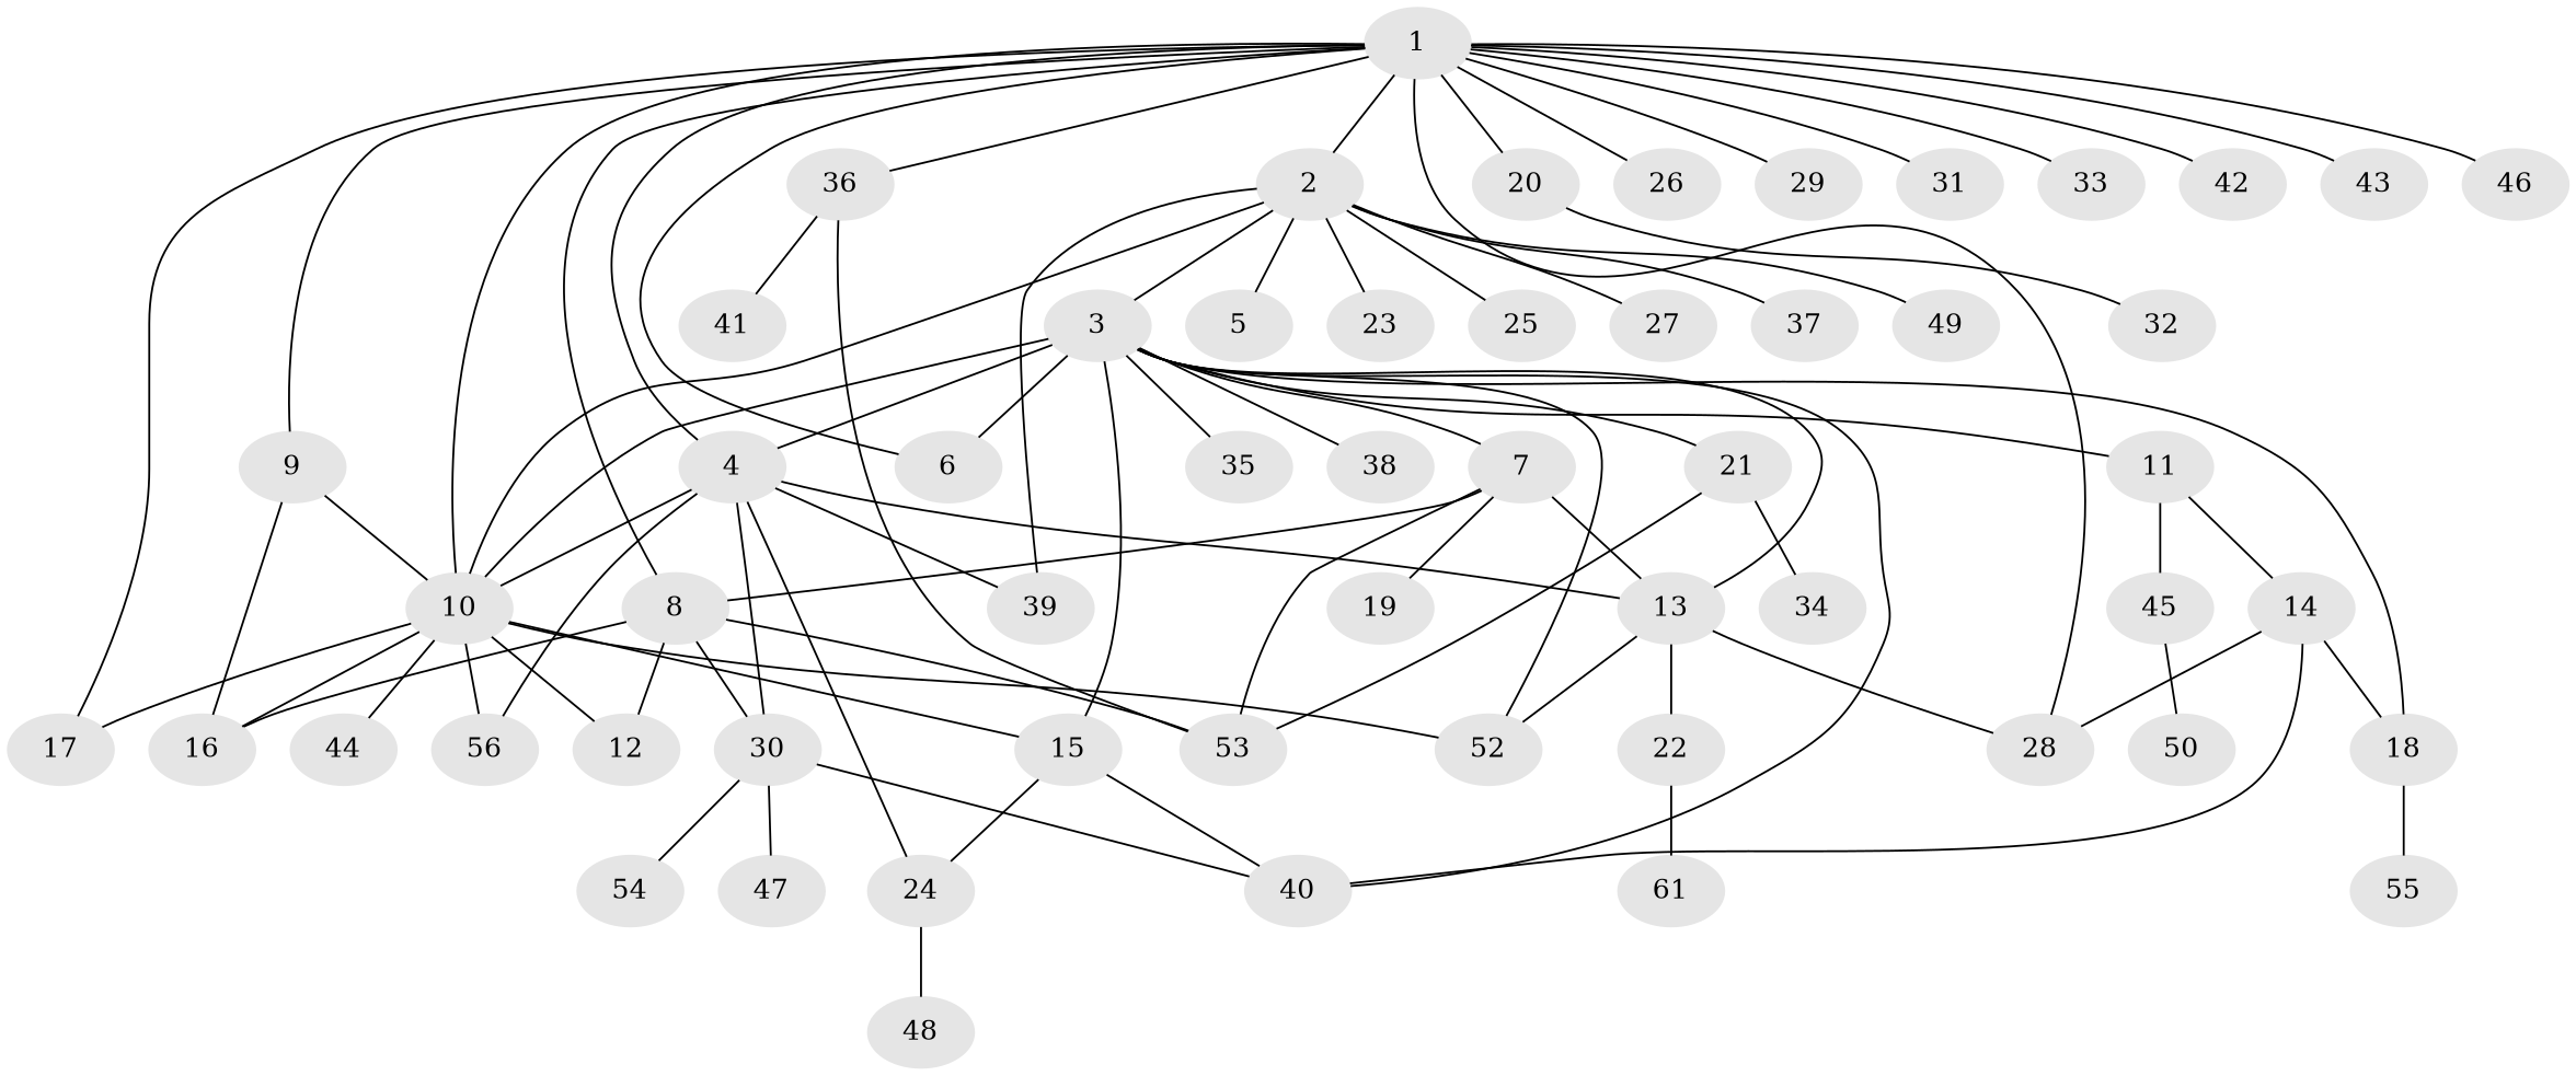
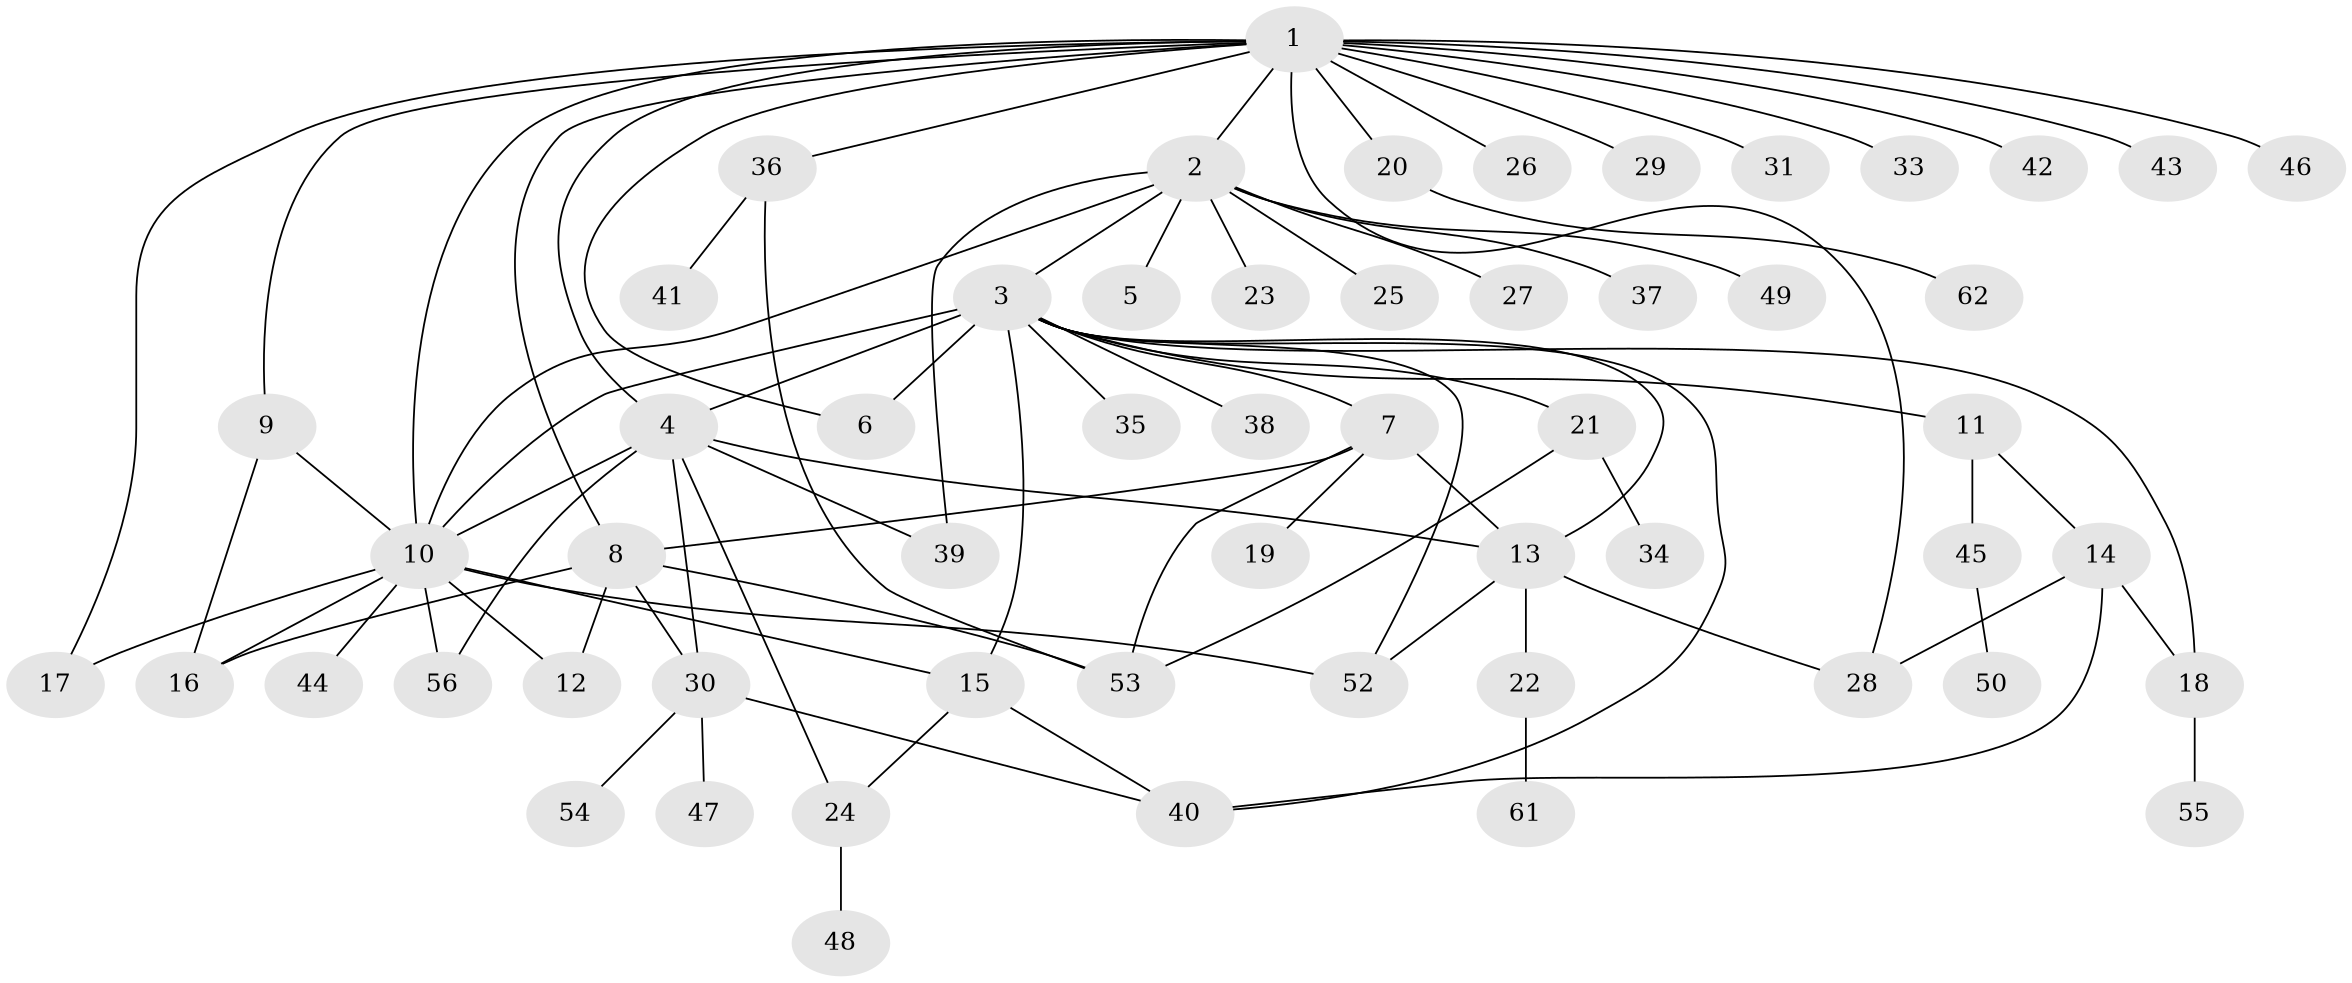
  graph {
    node [color=gray90 style=filled]
    edge [weight=1.0]
    1
    2
    4
    6
    8
    9
    10
    17
    20
    26
    28
    29
    31
    33
    36
    42
    43
    46
    3
    5
    23
    25
    27
    37
    39
    49
    13
    24
    30
    56
    53
    12
    16
    15
    52
    44
-   32
+   32 [label=62]
    41
    7
    11
    18
    21
    35
    38
    40
    19
    14
    45
    22
    55
    34
    48
    47
    54
    50
    n56 [label=61]
    1 -- 2
    1 -- 4
    1 -- 6
    1 -- 8
    1 -- 9
    1 -- 10
    1 -- 17
    1 -- 20
    1 -- 26
    1 -- 28
    1 -- 29
    1 -- 31
    1 -- 33
    1 -- 36
    1 -- 42
    1 -- 43
    1 -- 46
    2 -- 10
    2 -- 3
    2 -- 5
    2 -- 23
    2 -- 25
    2 -- 27
    2 -- 37
    2 -- 39
    2 -- 49
    4 -- 10
    4 -- 39
    4 -- 13
    4 -- 24
    4 -- 30
    4 -- 56
    8 -- 30
    8 -- 53
    8 -- 12
    8 -- 16
    9 -- 10
    9 -- 16
    10 -- 17
    10 -- 56
    10 -- 12 [weight=5.0]
    10 -- 16
    10 -- 15
    10 -- 52
    10 -- 44
    20 -- 32 [weight=2.0]
    36 -- 53
    36 -- 41
    3 -- 4 [weight=8.0]
    3 -- 6
    3 -- 10
    3 -- 13
    3 -- 15
    3 -- 52
    3 -- 7
    3 -- 11
    3 -- 18
    3 -- 21 [weight=2.0]
    3 -- 35
    3 -- 38
    3 -- 40
    13 -- 28
    13 -- 52
    13 -- 22 [weight=2.0]
    24 -- 48
    30 -- 40
    30 -- 47
    30 -- 54
    15 -- 24
    15 -- 40
    7 -- 8 [weight=2.0]
    7 -- 13
    7 -- 53
    7 -- 19
    11 -- 14
    11 -- 45
    18 -- 55
    21 -- 53
    21 -- 34 [weight=2.0]
    14 -- 28
    14 -- 18
    14 -- 40
    45 -- 50
    22 -- n56
  }
